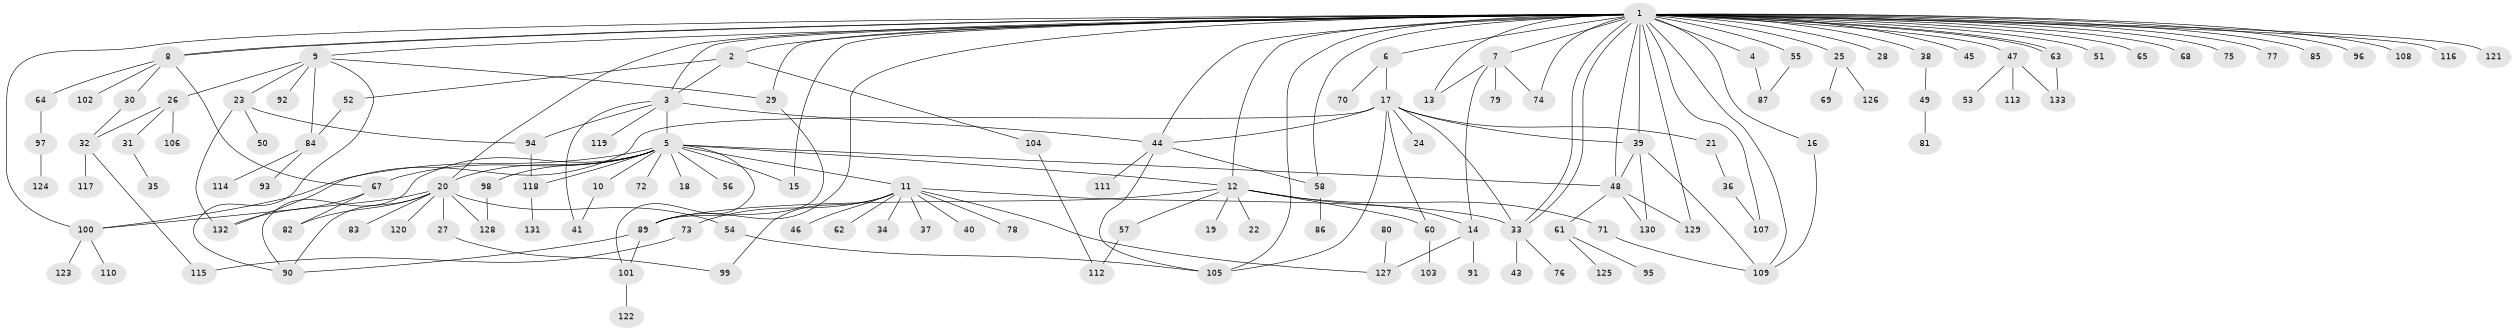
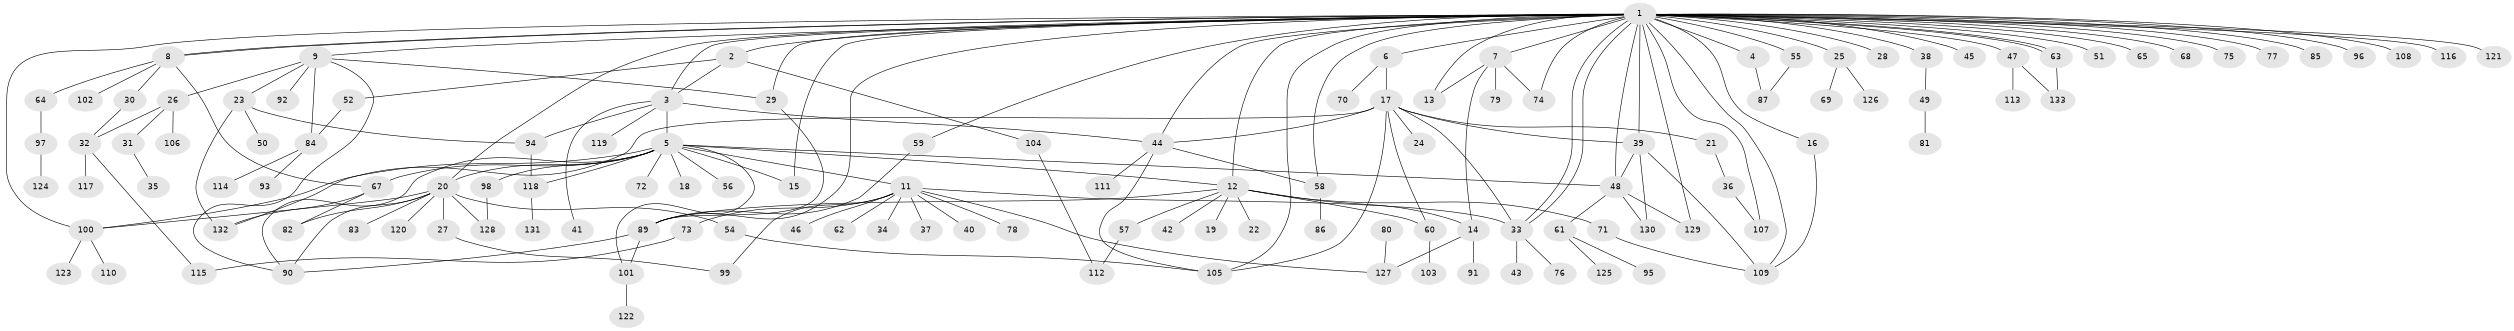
  graph {
    fontname="DejaVu Sans"
    node [color=gray90 fontname="DejaVu Sans" style=filled]
    edge [fontname="DejaVu Sans"]
    1
    2
    3
    4
    6
    7
    8
    9
    12
    13
    15
    16
    20
    25
    28
    29
    33
    38
    39
    44
    45
    47
    48
    51
    55
    58
+   59
    63
    65
    68
    74
    75
    77
    85
    89
    96
    100
    105
    107
    108
    109
    116
    121
    129
    52
    104
    5
    41
    94
    119
    87
    17
    70
    14
    79
    67
    30
    64
    102
    90
    23
    26
    84
    92
    19
    22
+   42
    57
    60
    71
    27
    54
    82
    83
    120
    128
    69
    126
    43
    76
    49
    130
    111
-   53
    113
    133
    61
    86
    101
    110
    123
    112
-   10
    11
    18
    56
    72
    98
    118
    34
    37
    40
    46
    62
    73
    78
    99
    127
    132
    122
    21
    24
    91
    32
    97
    50
    31
    106
    93
    114
    115
    103
    36
    35
    117
    81
    95
    125
    80
    124
    131
    1 -- 2
    1 -- 3
    1 -- 4
    1 -- 6
    1 -- 7
    1 -- 8
    1 -- 8
    1 -- 9
    1 -- 12
    1 -- 13
    1 -- 15
    1 -- 16
    1 -- 20
    1 -- 25
    1 -- 28
    1 -- 29
    1 -- 33
    1 -- 33
    1 -- 38
    1 -- 39
    1 -- 44
    1 -- 45
    1 -- 47
    1 -- 48
    1 -- 51
    1 -- 55
    1 -- 58
+   1 -- 59
    1 -- 63
    1 -- 63
    1 -- 65
    1 -- 68
    1 -- 74
    1 -- 75
    1 -- 77
    1 -- 85
    1 -- 89
    1 -- 96
    1 -- 100
    1 -- 105
    1 -- 107
    1 -- 108
    1 -- 109
    1 -- 116
    1 -- 121
    1 -- 129
    2 -- 3
    2 -- 52
    2 -- 104
    3 -- 44
    3 -- 5
    3 -- 41
    3 -- 94
    3 -- 119
    4 -- 87
    6 -- 17
    6 -- 70
    7 -- 13
    7 -- 74
    7 -- 14
    7 -- 79
    8 -- 67
    8 -- 30
    8 -- 64
    8 -- 102
    9 -- 29
    9 -- 90
    9 -- 23
    9 -- 26
    9 -- 84
    9 -- 92
    12 -- 89
    12 -- 14
    12 -- 19
    12 -- 22
+   12 -- 42
    12 -- 57
    12 -- 60
    12 -- 71
    16 -- 109
    20 -- 100
    20 -- 90
    20 -- 27
    20 -- 54
    20 -- 82
    20 -- 83
    20 -- 120
    20 -- 128
    25 -- 69
    25 -- 126
    29 -- 89
    33 -- 43
    33 -- 76
    38 -- 49
    39 -- 48
    39 -- 109
    39 -- 130
    44 -- 58
    44 -- 105
    44 -- 111
-   47 -- 53
    47 -- 113
    47 -- 133
    48 -- 129
    48 -- 130
    48 -- 61
    55 -- 87
    58 -- 86
+   59 -- 89
    63 -- 133
    89 -- 90
    89 -- 101
    100 -- 110
    100 -- 123
    52 -- 84
    104 -- 112
    5 -- 12
    5 -- 15
    5 -- 20
    5 -- 48
    5 -- 100
    5 -- 67
    5 -- 90
    5 -- 101
-   5 -- 10
    5 -- 11
    5 -- 18
    5 -- 56
    5 -- 72
    5 -- 98
    5 -- 118
    94 -- 118
    17 -- 33
    17 -- 39
    17 -- 44
    17 -- 105
    17 -- 60
    17 -- 132
    17 -- 21
    17 -- 24
    14 -- 127
    14 -- 91
    67 -- 82
    67 -- 132
    30 -- 32
    64 -- 97
    23 -- 94
    23 -- 132
    23 -- 50
    26 -- 32
    26 -- 31
    26 -- 106
    84 -- 93
    84 -- 114
    57 -- 112
    60 -- 103
    71 -- 109
    27 -- 99
    54 -- 105
    49 -- 81
    61 -- 95
    61 -- 125
    101 -- 122
-   10 -- 41
    11 -- 33
    11 -- 34
    11 -- 37
    11 -- 40
    11 -- 46
    11 -- 62
    11 -- 73
    11 -- 78
    11 -- 99
    11 -- 127
    98 -- 128
    118 -- 131
    73 -- 115
    21 -- 36
    32 -- 115
    32 -- 117
    97 -- 124
    31 -- 35
    36 -- 107
    80 -- 127
  }
